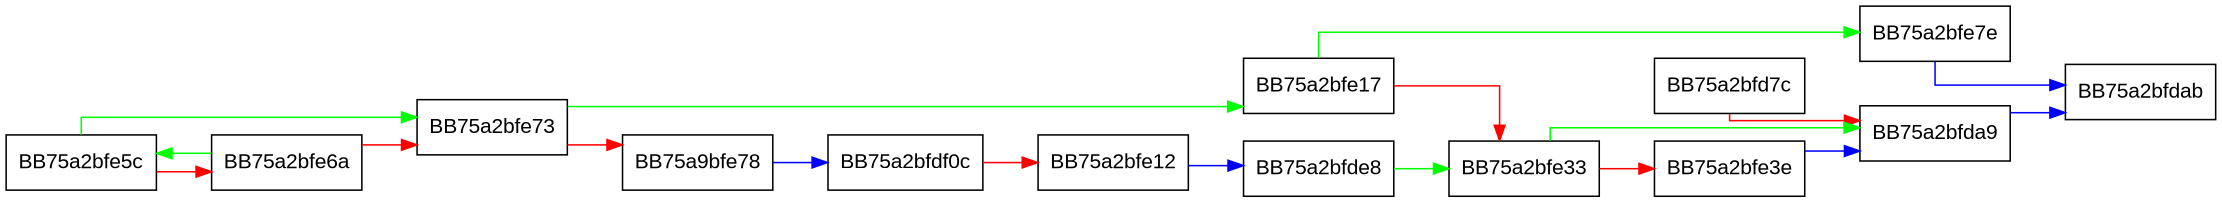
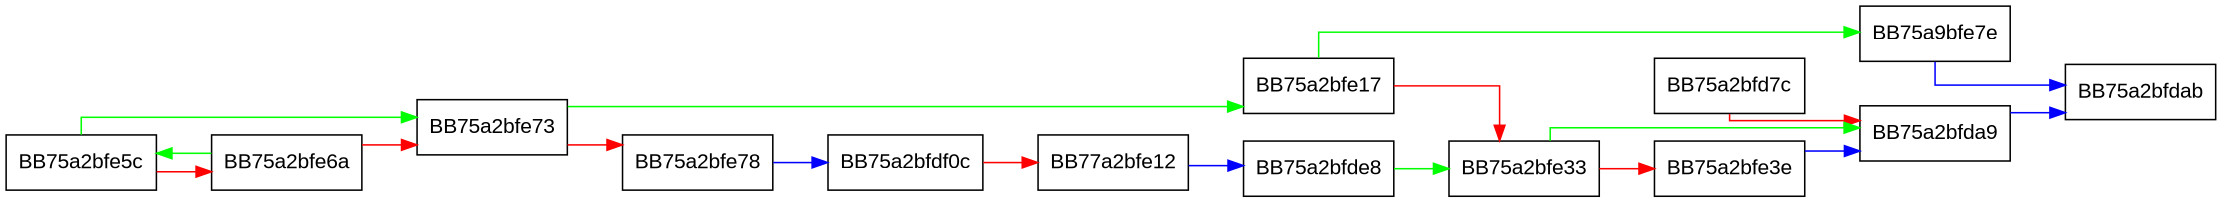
  digraph {
    fontname="Liberation Sans"
    rankdir=LR
    splines=ortho
    node [fontname="Liberation Sans" shape=box]
    edge [color=red fontname="Liberation Sans"]
    BB75a2bfd7c
    BB75a2bfda9
    BB75a2bfdab
    BB75a2bfde8
    BB75a2bfe33
    BB75a2bfe3e
    n7 [label=BB75a2bfdf0c]
-   BB75a2bfe12
+   BB75a2bfe12 [label=BB77a2bfe12]
    BB75a2bfe5c
    BB75a2bfe73
    BB75a2bfe6a
    BB75a2bfe17
-   BB75a2bfe7e
-   BB75a2bfe78 [label=BB75a9bfe78]
+   BB75a2bfe7e [label=BB75a9bfe7e]
+   BB75a2bfe78
    BB75a2bfd7c -> BB75a2bfda9
    BB75a2bfda9 -> BB75a2bfdab [color=blue]
    BB75a2bfde8 -> BB75a2bfe33 [color=green]
    BB75a2bfe33 -> BB75a2bfda9 [color=green]
    BB75a2bfe33 -> BB75a2bfe3e
    BB75a2bfe3e -> BB75a2bfda9 [color=blue]
    n7 -> BB75a2bfe12
    BB75a2bfe12 -> BB75a2bfde8 [color=blue]
    BB75a2bfe5c -> BB75a2bfe73 [color=green]
    BB75a2bfe5c -> BB75a2bfe6a
    BB75a2bfe73 -> BB75a2bfe17 [color=green]
    BB75a2bfe73 -> BB75a2bfe78
    BB75a2bfe6a -> BB75a2bfe5c [color=green]
    BB75a2bfe6a -> BB75a2bfe73
    BB75a2bfe17 -> BB75a2bfe33
    BB75a2bfe17 -> BB75a2bfe7e [color=green]
    BB75a2bfe7e -> BB75a2bfdab [color=blue]
    BB75a2bfe78 -> n7 [color=blue]
  }
